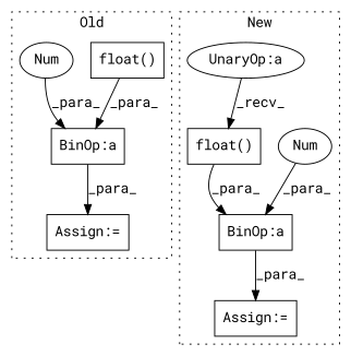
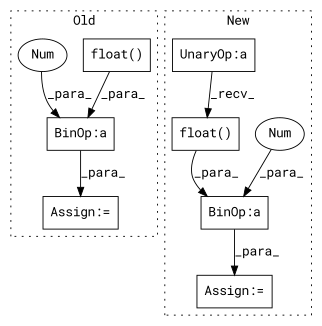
  digraph {
    fontname="Roboto Mono"
    node [a=75 l=3 s=6985 shape=box fontname="Roboto Mono"]
    edge [fontname="Roboto Mono"]
    n1 [l=16 label="float()" s=6763]
    n2 [a=68 l=4 label="Assign:=" s=6798]
    n3 [a=82 label="BinOp:a" s=6760]
    n4 [a=76 label=Num s=6757 shape=ellipse]
    n5 [l=19 label="float()"]
    n6 [a=68 l=4 label="Assign:=" s=7023]
    n7 [a=82 label="BinOp:a" s=6982]
    n8 [a=76 label=Num s=6979 shape=ellipse]
-   n9 [a=61 l=11 label="UnaryOp:a" shape=ellipse]
+   n9 [a=61 l=11 label="UnaryOp:a"]
    subgraph cluster_1 {
      label=Old
      style=dotted
      n1
      n2
      n3
      n4
    }
    subgraph cluster_2 {
      label=New
      style=dotted
      n5
      n6
      n7
      n8
      n9
    }
    n1 -> n3 [label=_para_]
    n3 -> n2 [label=_para_]
    n4 -> n3 [label=_para_]
    n5 -> n7 [label=_para_]
    n7 -> n6 [label=_para_]
    n8 -> n7 [label=_para_]
    n9 -> n5 [label=_recv_]
  }
